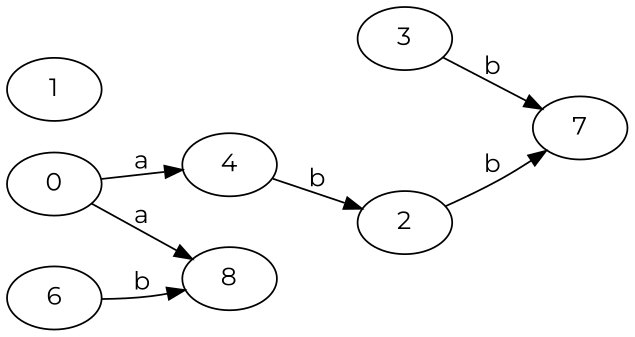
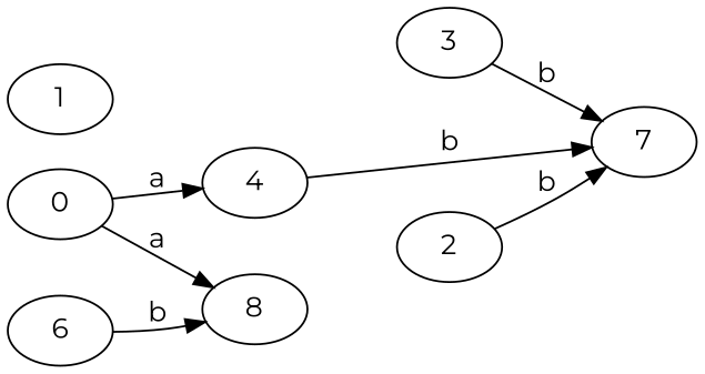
  strict digraph {
    fontname=Montserrat
    rankdir=LR
    node [fontname=Montserrat]
    edge [fontname=Montserrat]
    3
    7
    0
    4
    8
    6
    1
    2
    3 -> 7 [label=b]
    0 -> 4 [label=a]
    0 -> 8 [label=a]
-   4 -> 2 [label=b]
+   4 -> 7 [label=b]
    6 -> 8 [label=b]
    2 -> 7 [label=b]
  }
